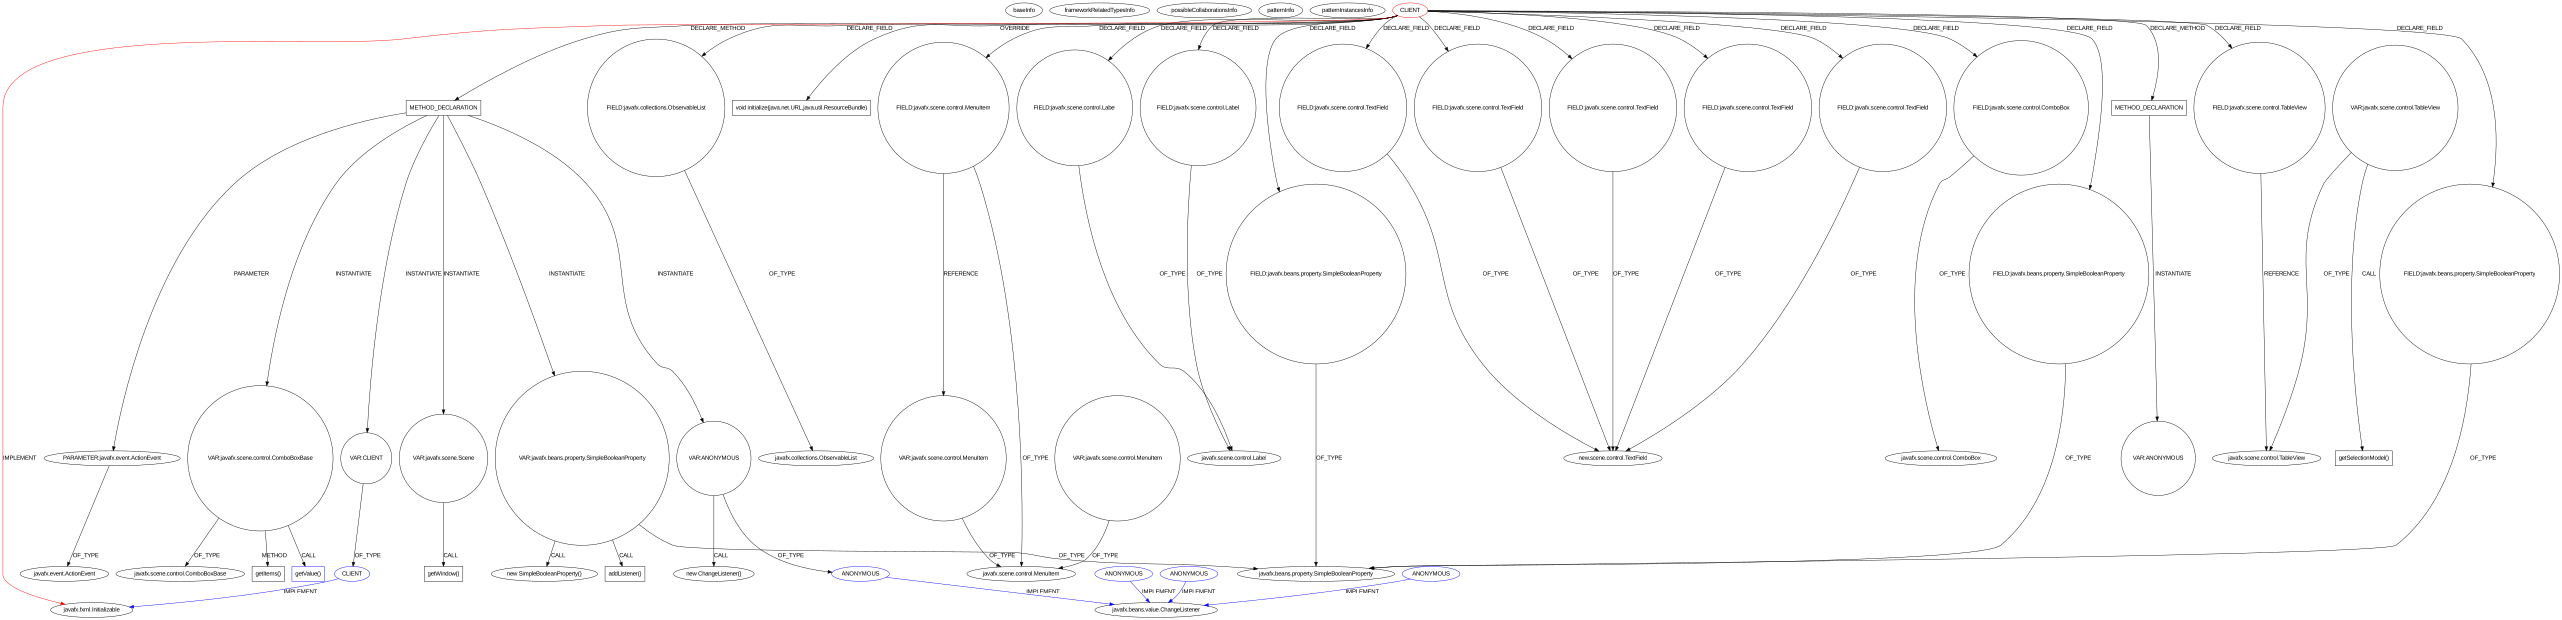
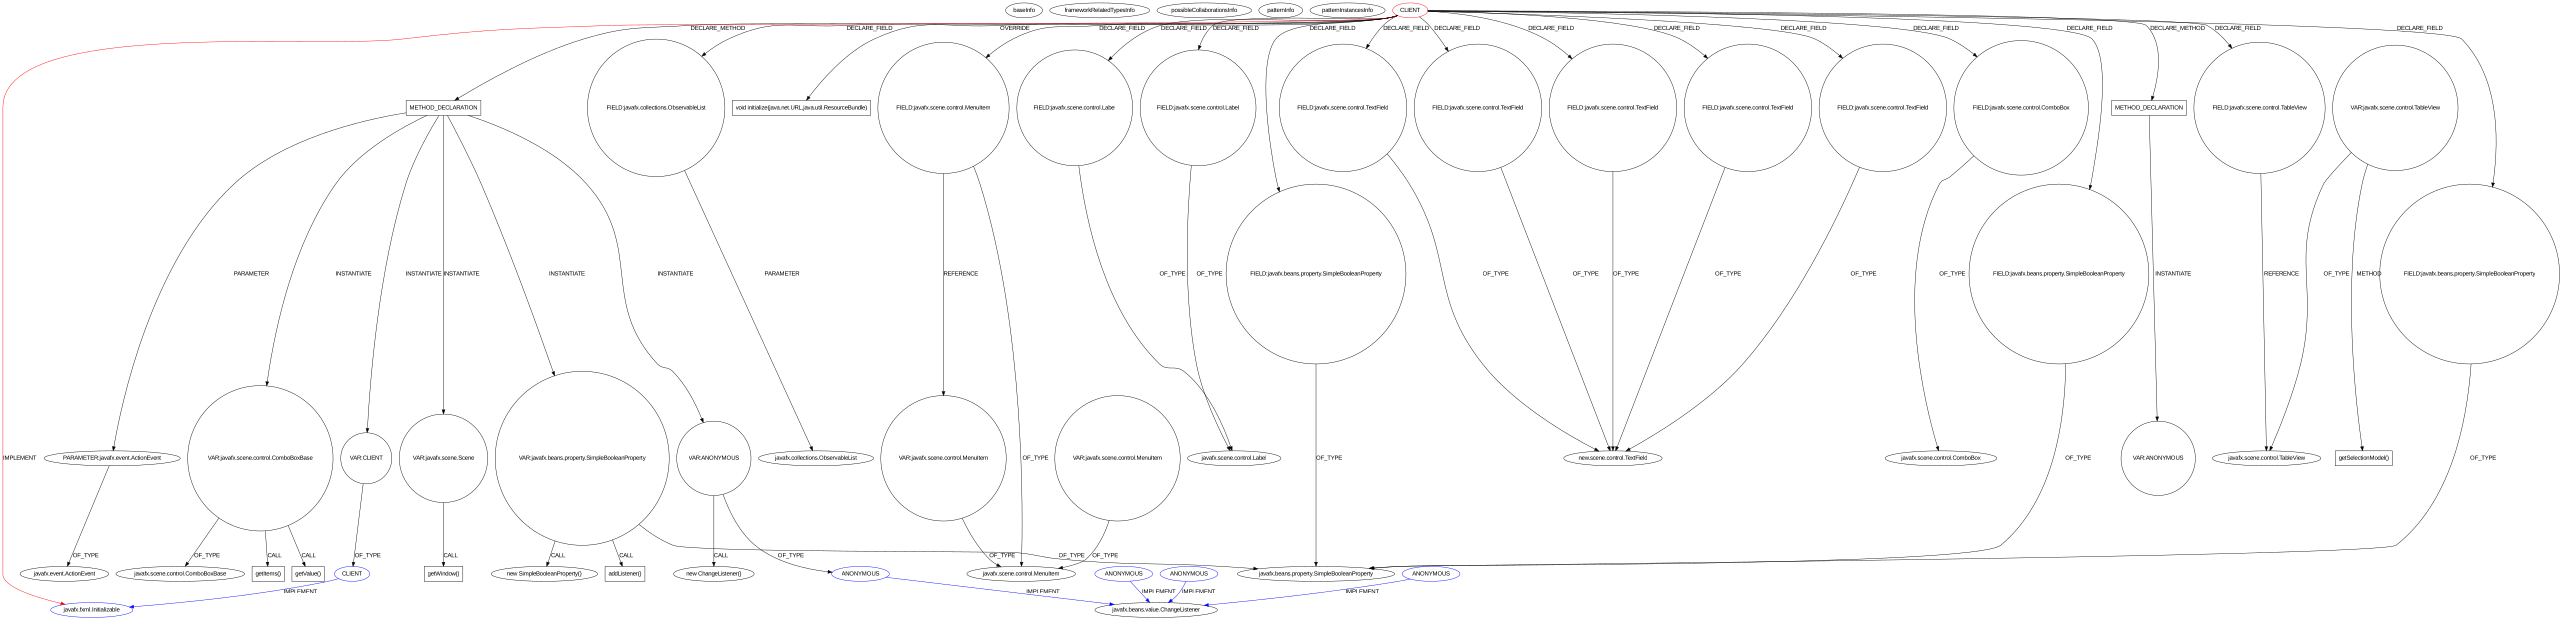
  digraph {
    fontname="Liberation Sans"
    node [fontname="Liberation Sans" isFrameworkType=false vertexType=FIELD_DECLARATION]
    edge [fontname="Liberation Sans"]
    baseInfo [category=pattern graphId=2862 isAnonymous=false possibleRelation=true isFrameworkType="" vertexType=""]
    frameworkRelatedTypesInfo [0="javafx.fxml.Initializable" isFrameworkType="" vertexType=""]
    possibleCollaborationsInfo [0="2862~INSTANTIATION-CLIENT_METHOD_DECLARATION-~javafx.fxml.Initializable ~javafx.beans.value.ChangeListener ~false~true" 1="2862~INSTANTIATION-CLIENT_METHOD_DECLARATION-~javafx.fxml.Initializable ~javafx.fxml.Initializable ~false~false" isFrameworkType="" vertexType=""]
    patternInfo [frequency=2.0 patternRootClient=0 isFrameworkType="" vertexType=""]
    patternInstancesInfo [0="hock323-eventManager~/hock323-eventManager/EventManager-master/src/eventManager/controller/pokerTournament/BlindsController.java~BlindsController~2976" 1="hock323-eventManager~/hock323-eventManager/EventManager-master/src/eventManager/controller/pokerTournament/TournamentController.java~TournamentController~3009" isFrameworkType="" vertexType=""]
    n6 [label="new SimpleBooleanProperty()" vertexType=CONSTRUCTOR_CALL]
    n7 [label="VAR:javafx.beans.property.SimpleBooleanProperty" shape=circle vertexType=VARIABLE_EXPRESION]
    n8 [label="javafx.beans.property.SimpleBooleanProperty" vertexType=FRAMEWORK_CLASS_TYPE]
    n9 [label="addListener()" shape=box vertexType=INSIDE_CALL]
    n10 [label=METHOD_DECLARATION shape=box vertexType=CLIENT_METHOD_DECLARATION]
    n11 [label="VAR:CLIENT" shape=circle vertexType=VARIABLE_EXPRESION]
    n12 [label="PARAMETER:javafx.event.ActionEvent" vertexType=PARAMETER_DECLARATION]
    n13 [label="VAR:javafx.scene.control.ComboBoxBase" shape=circle vertexType=VARIABLE_EXPRESION]
    n14 [label="VAR:ANONYMOUS" shape=circle vertexType=VARIABLE_EXPRESION]
    n15 [label="VAR:javafx.scene.Scene" shape=circle vertexType=VARIABLE_EXPRESION]
    n16 [color=blue label=CLIENT vertexType=REFERENCE_CLIENT_CLASS_DECLARATION]
    n17 [label="javafx.event.ActionEvent" vertexType=FRAMEWORK_CLASS_TYPE]
    n18 [label="javafx.scene.control.ComboBoxBase" vertexType=FRAMEWORK_CLASS_TYPE]
    n19 [label="getItems()" shape=box vertexType=INSIDE_CALL]
-   n20 [label="getValue()" shape=box vertexType=INSIDE_CALL color=blue]
+   n20 [label="getValue()" shape=box vertexType=INSIDE_CALL]
    n21 [color=blue label=ANONYMOUS vertexType=REFERENCE_ANONYMOUS_DECLARATION]
    n22 [label="new ChangeListener()" vertexType=CONSTRUCTOR_CALL]
    n23 [label="getWindow()" shape=box vertexType=INSIDE_CALL]
    n24 [color=red label=CLIENT vertexType=ROOT_CLIENT_CLASS_DECLARATION]
    n25 [label="FIELD:javafx.scene.control.MenuItem" shape=circle]
    n26 [label="FIELD:javafx.collections.ObservableList" shape=circle]
    n27 [label="void initialize(java.net.URL,java.util.ResourceBundle)" shape=box vertexType=OVERRIDING_METHOD_DECLARATION]
    n28 [label="FIELD:javafx.scene.control.Label" shape=circle]
    n29 [label="FIELD:javafx.scene.control.Label" shape=circle]
    n30 [label="FIELD:javafx.beans.property.SimpleBooleanProperty" shape=circle]
    n31 [label="FIELD:javafx.beans.property.SimpleBooleanProperty" shape=circle]
    n32 [label="FIELD:javafx.beans.property.SimpleBooleanProperty" shape=circle]
    n33 [label="FIELD:javafx.scene.control.TextField" shape=circle]
    n34 [label="FIELD:javafx.scene.control.TextField" shape=circle]
    n35 [label="FIELD:javafx.scene.control.TextField" shape=circle]
    n36 [label="FIELD:javafx.scene.control.TextField" shape=circle]
    n37 [label="FIELD:javafx.scene.control.TextField" shape=circle]
    n38 [label="FIELD:javafx.scene.control.ComboBox" shape=circle]
-   n39 [label="javafx.fxml.Initializable" vertexType=FRAMEWORK_INTERFACE_TYPE]
+   n39 [label="javafx.fxml.Initializable" vertexType=FRAMEWORK_INTERFACE_TYPE color=blue]
    n40 [label="FIELD:javafx.scene.control.TableView" shape=circle]
    n41 [label=METHOD_DECLARATION shape=box vertexType=CLIENT_METHOD_DECLARATION]
    n42 [label="javafx.scene.control.MenuItem" vertexType=FRAMEWORK_CLASS_TYPE]
    n43 [label="VAR:javafx.scene.control.MenuItem" shape=circle vertexType=VARIABLE_EXPRESION]
    n44 [label="javafx.collections.ObservableList" vertexType=FRAMEWORK_INTERFACE_TYPE]
    n45 [label="javafx.scene.control.Label" vertexType=FRAMEWORK_CLASS_TYPE]
    n46 [label="new.scene.control.TextField" vertexType=FRAMEWORK_CLASS_TYPE]
    n47 [label="javafx.scene.control.ComboBox" vertexType=FRAMEWORK_CLASS_TYPE]
    n48 [label="javafx.scene.control.TableView" vertexType=FRAMEWORK_CLASS_TYPE]
    n49 [label="VAR:ANONYMOUS" shape=circle vertexType=VARIABLE_EXPRESION]
    n50 [label="VAR:javafx.scene.control.MenuItem" shape=circle vertexType=VARIABLE_EXPRESION]
    n51 [label="javafx.beans.value.ChangeListener" vertexType=FRAMEWORK_INTERFACE_TYPE]
    n52 [color=blue label=ANONYMOUS vertexType=REFERENCE_ANONYMOUS_DECLARATION]
    n53 [color=blue label=ANONYMOUS vertexType=REFERENCE_ANONYMOUS_DECLARATION]
    n54 [color=blue label=ANONYMOUS vertexType=REFERENCE_ANONYMOUS_DECLARATION]
    n55 [label="VAR:javafx.scene.control.TableView" shape=circle vertexType=VARIABLE_EXPRESION]
    n56 [label="getSelectionModel()" shape=box vertexType=INSIDE_CALL]
    n7 -> n6 [label=CALL]
    n7 -> n8 [label=OF_TYPE]
    n7 -> n9 [label=CALL]
    n10 -> n7 [label=INSTANTIATE]
    n10 -> n11 [label=INSTANTIATE]
    n10 -> n12 [label=PARAMETER]
    n10 -> n13 [label=INSTANTIATE]
    n10 -> n14 [label=INSTANTIATE]
    n10 -> n15 [label=INSTANTIATE]
    n11 -> n16 [label=OF_TYPE]
    n12 -> n17 [label=OF_TYPE]
    n13 -> n18 [label=OF_TYPE]
-   n13 -> n19 [label=METHOD]
+   n13 -> n19 [label=CALL]
    n13 -> n20 [label=CALL]
    n14 -> n21 [label=OF_TYPE]
    n14 -> n22 [label=CALL]
    n15 -> n23 [label=CALL]
    n16 -> n39 [color=blue label=IMPLEMENT]
    n21 -> n51 [color=blue label=IMPLEMENT]
    n24 -> n10 [label=DECLARE_METHOD]
    n24 -> n25 [label=DECLARE_FIELD]
    n24 -> n26 [label=DECLARE_FIELD]
    n24 -> n27 [label=OVERRIDE]
    n24 -> n28 [label=DECLARE_FIELD]
    n24 -> n29 [label=DECLARE_FIELD]
    n24 -> n30 [label=DECLARE_FIELD]
    n24 -> n31 [label=DECLARE_FIELD]
    n24 -> n32 [label=DECLARE_FIELD]
    n24 -> n33 [label=DECLARE_FIELD]
    n24 -> n34 [label=DECLARE_FIELD]
    n24 -> n35 [label=DECLARE_FIELD]
    n24 -> n36 [label=DECLARE_FIELD]
    n24 -> n37 [label=DECLARE_FIELD]
    n24 -> n38 [label=DECLARE_FIELD]
    n24 -> n39 [color=red label=IMPLEMENT]
    n24 -> n40 [label=DECLARE_FIELD]
    n24 -> n41 [label=DECLARE_METHOD]
    n25 -> n42 [label=OF_TYPE]
    n25 -> n43 [label=REFERENCE]
-   n26 -> n44 [label=OF_TYPE]
+   n26 -> n44 [label=PARAMETER]
    n28 -> n45 [label=OF_TYPE]
    n29 -> n45 [label=OF_TYPE]
    n30 -> n8 [label=OF_TYPE]
    n31 -> n8 [label=OF_TYPE]
    n32 -> n8 [label=OF_TYPE]
    n33 -> n46 [label=OF_TYPE]
    n34 -> n46 [label=OF_TYPE]
    n35 -> n46 [label=OF_TYPE]
    n36 -> n46 [label=OF_TYPE]
    n37 -> n46 [label=OF_TYPE]
    n38 -> n47 [label=OF_TYPE]
    n40 -> n48 [label=REFERENCE]
    n41 -> n49 [label=INSTANTIATE]
    n43 -> n42 [label=OF_TYPE]
    n50 -> n42 [label=OF_TYPE]
    n52 -> n51 [color=blue label=IMPLEMENT]
    n53 -> n51 [color=blue label=IMPLEMENT]
    n54 -> n51 [color=blue label=IMPLEMENT]
    n55 -> n48 [label=OF_TYPE]
-   n55 -> n56 [label=CALL]
+   n55 -> n56 [label=METHOD]
  }
